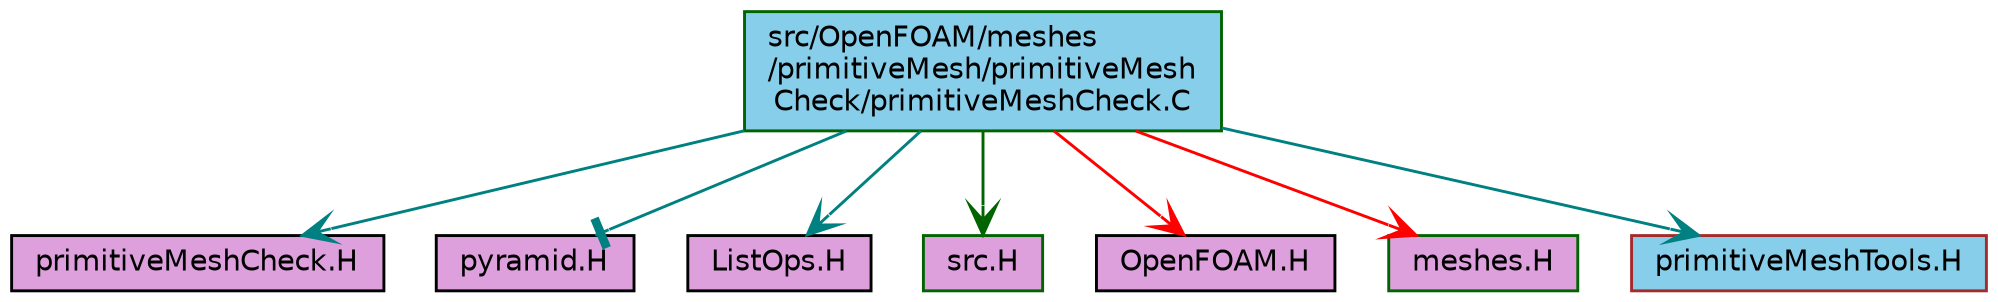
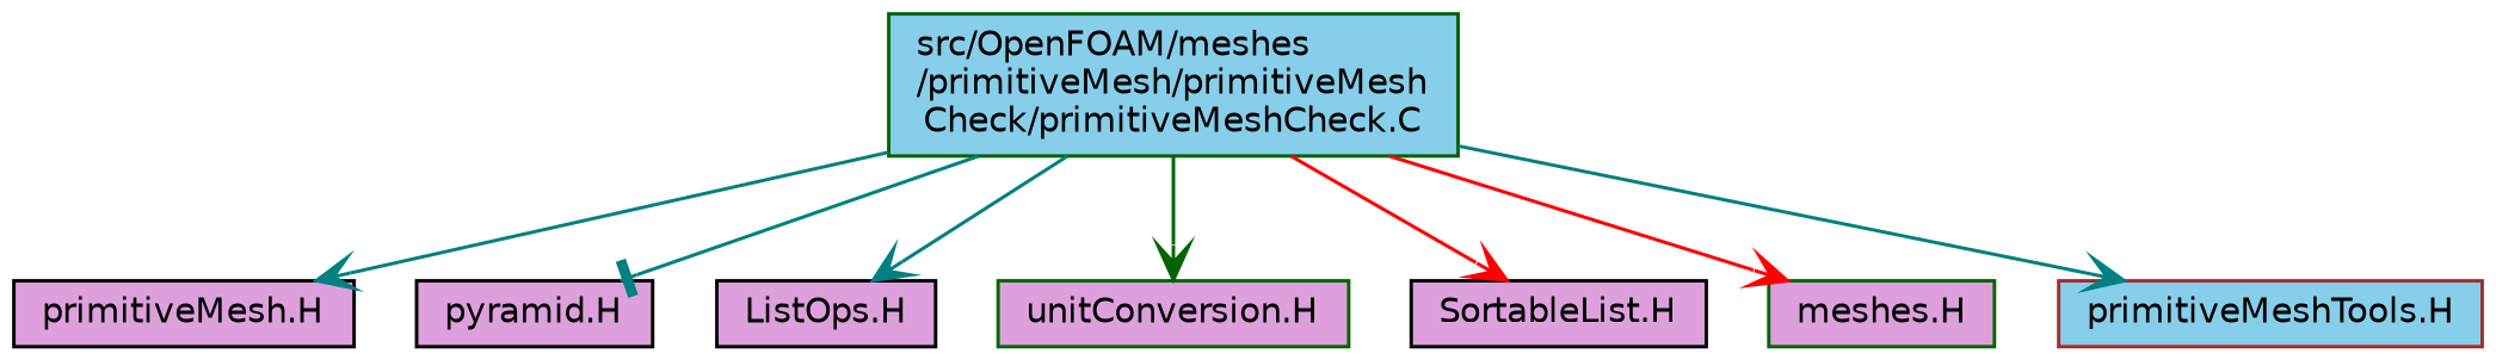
  digraph {
    node [color=black fillcolor=plum fontname=Helvetica fontsize=10 shape=box style=filled]
    edge [arrowhead=vee color=teal fontname=Helvetica fontsize=10 labelfontname=Helvetica labelfontsize=10 style=solid]
    n1 [color=darkgreen fillcolor=skyblue fontcolor=black height=0.2 label="src/OpenFOAM/meshes\l/primitiveMesh/primitiveMesh\lCheck/primitiveMeshCheck.C" width=0.4]
-   n2 [height=0.2 label="primitiveMeshCheck.H" width=0.4]
+   n2 [height=0.2 label="primitiveMesh.H" width=0.4]
    n3 [height=0.2 label="pyramid.H" width=0.4]
    n4 [height=0.2 label="ListOps.H" width=0.4]
-   n5 [color=darkgreen height=0.2 label="src.H" width=0.4]
-   n6 [height=0.2 label="OpenFOAM.H" width=0.4]
+   n5 [color=darkgreen height=0.2 label="unitConversion.H" width=0.4]
+   n6 [height=0.2 label="SortableList.H" width=0.4]
    n7 [color=darkgreen height=0.2 label="meshes.H" width=0.4]
    n8 [color=brown fillcolor=skyblue height=0.2 label="primitiveMeshTools.H" width=0.4]
    n1 -> n2
    n1 -> n3 [arrowhead=tee]
    n1 -> n4
    n1 -> n5 [color=darkgreen]
    n1 -> n6 [color=red]
    n1 -> n7 [color=red]
    n1 -> n8
  }
